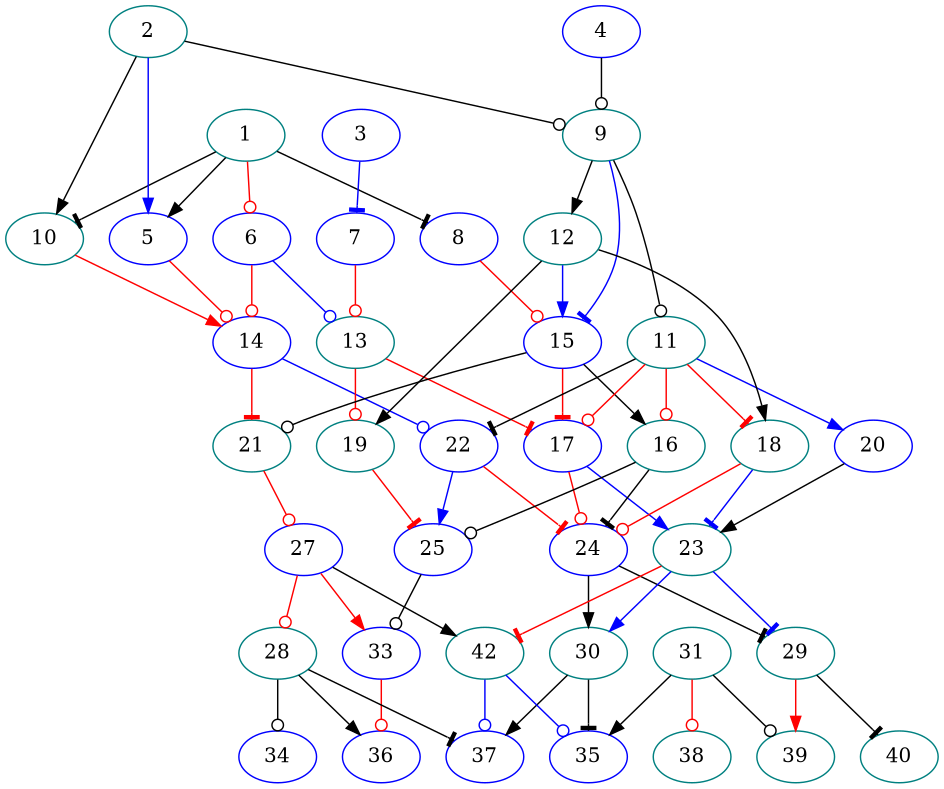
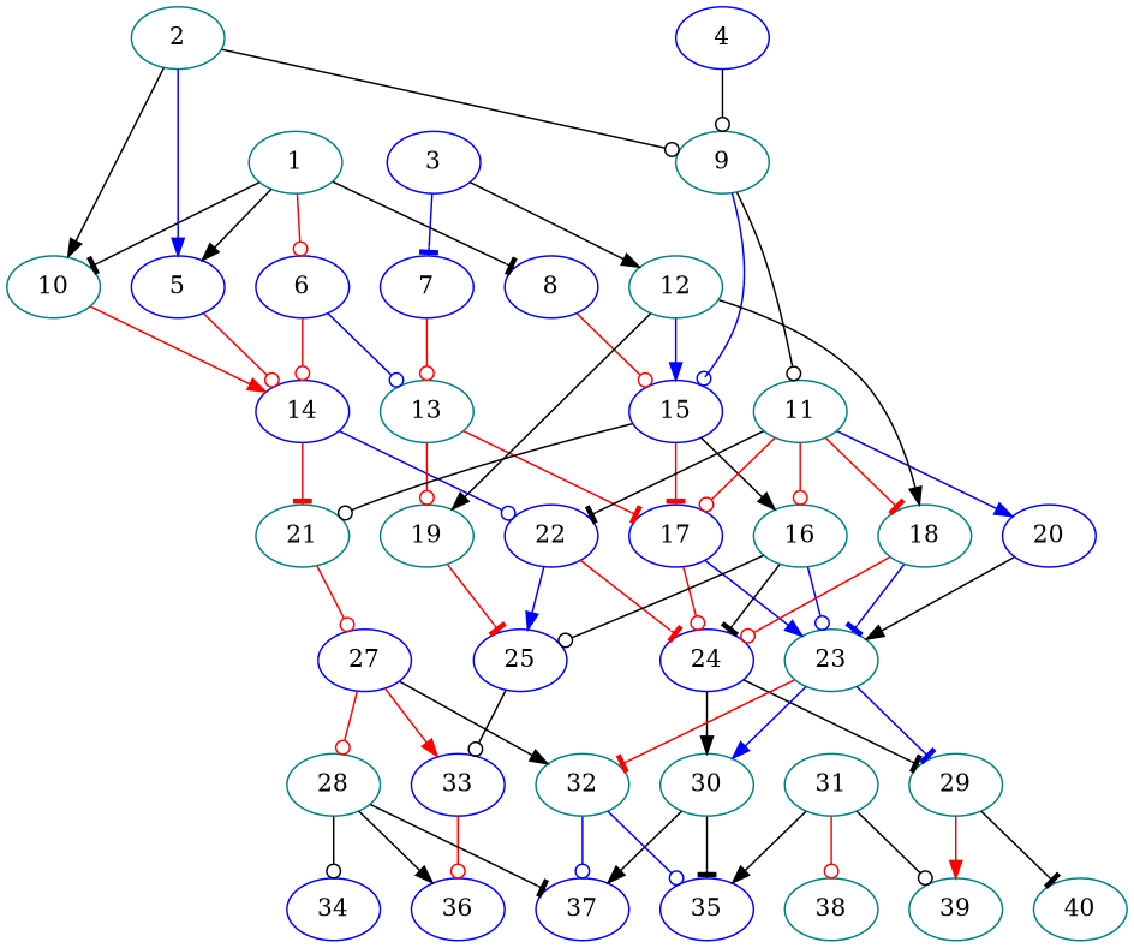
  digraph {
    node [alpha=0.09 color=teal]
    edge [arrowhead=odot color=black]
    1 [alpha=0.15 expect_size=49120256]
    5 [alpha=0.11 color=blue expect_size=43099136]
    6 [alpha=0.17 color=blue expect_size=42429440]
    8 [alpha=0.08 color=blue expect_size=14663680]
    10 [alpha=0.08 expect_size=13770752]
    14 [alpha=0.18 color=blue expect_size=14054400]
    13 [alpha=0.19 expect_size=32438272]
    15 [alpha=0.02 color=blue expect_size=40248320]
    22 [alpha=0.15 color=blue expect_size=12520448]
    21 [alpha=0.07 expect_size=43217920]
    17 [alpha=0.15 color=blue expect_size=13208576]
    19 [alpha=0.16 expect_size=40651776]
    16 [alpha=0.14 expect_size=20191232]
    2 [alpha=0.13 expect_size=9583616]
    9 [alpha=0.13 expect_size=16765952]
    11 [alpha=0.07 expect_size=12030976]
    12 [alpha=0.13 expect_size=47912960]
    18 [alpha=0.18 expect_size=20828160]
    20 [alpha=0.02 color=blue expect_size=24530944]
    3 [alpha=0.12 color=blue expect_size=15884288]
    7 [alpha=0.03 color=blue expect_size=5646336]
    4 [alpha=0.11 color=blue expect_size=32643072]
    24 [color=blue expect_size=40606720]
    25 [color=blue expect_size=36541440]
    27 [alpha=0.19 color=blue expect_size=27880448]
    23 [alpha=0.06 expect_size=42164224]
    29 [alpha=0.02 expect_size=13291520]
    30 [alpha=0.10 expect_size=49889280]
-   32 [expect_size=25479168 label=42]
+   32 [expect_size=25479168]
    33 [color=blue expect_size=12691456]
    28 [alpha=0.18 expect_size=17131520]
    39 [alpha=0.11 expect_size=25344000]
    40 [expect_size=30780416]
    37 [alpha=0.06 color=blue expect_size=31939584]
    35 [alpha=0.12 color=blue expect_size=49614848]
    31 [alpha=0.01 expect_size=7868416]
    38 [alpha=0.01 expect_size=29572096]
    36 [alpha=0.17 color=blue expect_size=23026688]
    34 [alpha=0.13 color=blue expect_size=27331584]
    1 -> 5 [arrowhead=normal]
    1 -> 6 [color=red]
    1 -> 8 [arrowhead=tee]
    1 -> 10 [arrowhead=tee]
    5 -> 14 [color=red]
    6 -> 14 [color=red]
    6 -> 13 [color=blue]
    8 -> 15 [color=red]
    10 -> 14 [arrowhead=normal color=red]
    14 -> 22 [color=blue]
    14 -> 21 [arrowhead=tee color=red]
    13 -> 17 [arrowhead=tee color=red]
    13 -> 19 [color=red]
    15 -> 21
    15 -> 17 [arrowhead=tee color=red]
    15 -> 16 [arrowhead=normal]
    22 -> 24 [arrowhead=tee color=red]
    22 -> 25 [arrowhead=normal color=blue]
    21 -> 27 [color=red]
    17 -> 24 [color=red]
    17 -> 23 [arrowhead=normal color=blue]
    19 -> 25 [arrowhead=tee color=red]
    16 -> 24 [arrowhead=tee]
    16 -> 25
+   16 -> 23 [color=blue]
    2 -> 5 [arrowhead=normal color=blue]
    2 -> 10 [arrowhead=normal]
    2 -> 9
-   9 -> 15 [arrowhead=tee color=blue]
+   9 -> 15 [color=blue]
    9 -> 11
-   9 -> 12 [arrowhead=normal]
+   3 -> 12 [arrowhead=normal]
    11 -> 22 [arrowhead=tee]
    11 -> 17 [color=red]
    11 -> 16 [color=red]
    11 -> 18 [arrowhead=tee color=red]
    11 -> 20 [arrowhead=normal color=blue]
    12 -> 15 [arrowhead=normal color=blue]
    12 -> 19 [arrowhead=normal]
    12 -> 18 [arrowhead=normal]
    18 -> 24 [color=red]
    18 -> 23 [arrowhead=tee color=blue]
    20 -> 23 [arrowhead=normal]
    3 -> 7 [arrowhead=tee color=blue]
    7 -> 13 [color=red]
    4 -> 9
    24 -> 29 [arrowhead=tee]
    24 -> 30 [arrowhead=normal]
    25 -> 33
    27 -> 32 [arrowhead=normal]
    27 -> 33 [arrowhead=normal color=red]
    27 -> 28 [color=red]
    23 -> 29 [arrowhead=tee color=blue]
    23 -> 30 [arrowhead=normal color=blue]
    23 -> 32 [arrowhead=tee color=red]
    29 -> 39 [arrowhead=normal color=red]
    29 -> 40 [arrowhead=tee]
    30 -> 37 [arrowhead=normal]
    30 -> 35 [arrowhead=tee]
    32 -> 37 [color=blue]
    32 -> 35 [color=blue]
    33 -> 36 [color=red]
    28 -> 37 [arrowhead=tee]
    28 -> 36 [arrowhead=normal]
    28 -> 34
    31 -> 39
    31 -> 35 [arrowhead=normal]
    31 -> 38 [color=red]
  }
